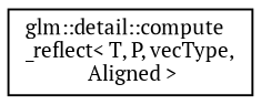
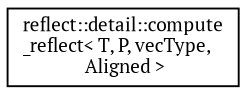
  digraph {
    rankdir=LR
    fontname="PT Serif"
-   n1 [color=black fillcolor=white fontname="PT Serif" fontsize=10 height=0.2 label="glm::detail::compute\l_reflect\< T, P, vecType,\l Aligned \>" shape=record style=filled width=0.4]
+   n1 [color=black fillcolor=white fontname="PT Serif" fontsize=10 height=0.2 label="reflect::detail::compute\l_reflect\< T, P, vecType,\l Aligned \>" shape=record style=filled width=0.4]
  }
